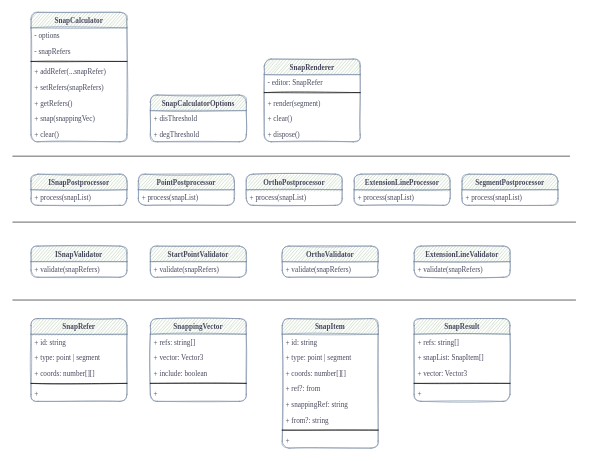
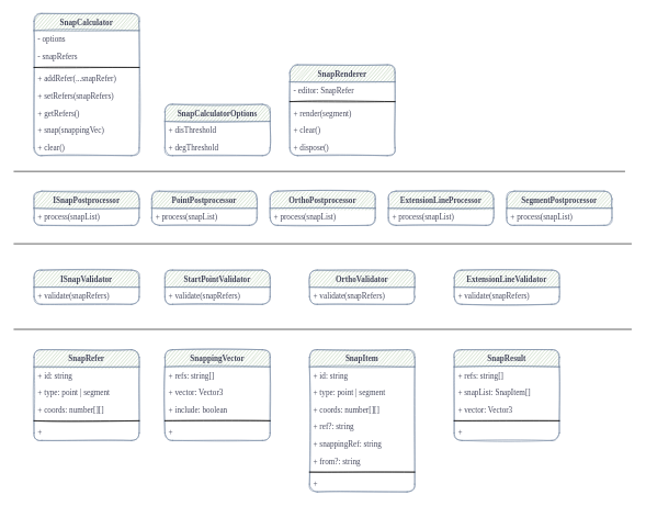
  <mxCell id="0" />
  <mxCell id="1" parent="0" />
  <mxCell id="2" value="SnapCalculator" style="swimlane;fontStyle=1;align=center;verticalAlign=top;childLayout=stackLayout;horizontal=1;startSize=26;horizontalStack=0;resizeParent=1;resizeParentMax=0;resizeLast=0;collapsible=1;marginBottom=0;rounded=1;sketch=1;fontFamily=Comic Sans MS;fontColor=#46495D;strokeColor=#788AA3;fillColor=#B2C9AB;" vertex="1" parent="1"><mxGeometry x="51" y="20" width="160" height="216" as="geometry" /></mxCell>
  <mxCell id="3" value="- options" style="text;strokeColor=none;fillColor=none;align=left;verticalAlign=top;spacingLeft=4;spacingRight=4;overflow=hidden;rotatable=0;points=[[0,0.5],[1,0.5]];portConstraint=eastwest;rounded=1;sketch=1;fontFamily=Comic Sans MS;fontColor=#46495D;" vertex="1" parent="2"><mxGeometry y="26" width="160" height="26" as="geometry" /></mxCell>
  <mxCell id="4" value="- snapRefers" style="text;strokeColor=none;fillColor=none;align=left;verticalAlign=top;spacingLeft=4;spacingRight=4;overflow=hidden;rotatable=0;points=[[0,0.5],[1,0.5]];portConstraint=eastwest;rounded=1;sketch=1;fontFamily=Comic Sans MS;fontColor=#46495D;" vertex="1" parent="2"><mxGeometry y="52" width="160" height="26" as="geometry" /></mxCell>
  <mxCell id="5" value="" style="line;strokeWidth=1;fillColor=none;align=left;verticalAlign=middle;spacingTop=-1;spacingLeft=3;spacingRight=3;rotatable=0;labelPosition=right;points=[];portConstraint=eastwest;rounded=1;sketch=1;fontFamily=Comic Sans MS;fontColor=#46495D;" vertex="1" parent="2"><mxGeometry y="78" width="160" height="8" as="geometry" /></mxCell>
  <mxCell id="6" value="+ addRefer(...snapRefer)" style="text;strokeColor=none;fillColor=none;align=left;verticalAlign=top;spacingLeft=4;spacingRight=4;overflow=hidden;rotatable=0;points=[[0,0.5],[1,0.5]];portConstraint=eastwest;rounded=1;sketch=1;fontFamily=Comic Sans MS;fontColor=#46495D;" vertex="1" parent="2"><mxGeometry y="86" width="160" height="26" as="geometry" /></mxCell>
  <mxCell id="7" value="+ setRefers(snapRefers)" style="text;strokeColor=none;fillColor=none;align=left;verticalAlign=top;spacingLeft=4;spacingRight=4;overflow=hidden;rotatable=0;points=[[0,0.5],[1,0.5]];portConstraint=eastwest;rounded=1;sketch=1;fontFamily=Comic Sans MS;fontColor=#46495D;" vertex="1" parent="2"><mxGeometry y="112" width="160" height="26" as="geometry" /></mxCell>
  <mxCell id="8" value="+ getRefers()" style="text;strokeColor=none;fillColor=none;align=left;verticalAlign=top;spacingLeft=4;spacingRight=4;overflow=hidden;rotatable=0;points=[[0,0.5],[1,0.5]];portConstraint=eastwest;rounded=1;sketch=1;fontFamily=Comic Sans MS;fontColor=#46495D;" vertex="1" parent="2"><mxGeometry y="138" width="160" height="26" as="geometry" /></mxCell>
  <mxCell id="9" value="+ snap(snappingVec)" style="text;strokeColor=none;fillColor=none;align=left;verticalAlign=top;spacingLeft=4;spacingRight=4;overflow=hidden;rotatable=0;points=[[0,0.5],[1,0.5]];portConstraint=eastwest;rounded=1;sketch=1;fontFamily=Comic Sans MS;fontColor=#46495D;" vertex="1" parent="2"><mxGeometry y="164" width="160" height="26" as="geometry" /></mxCell>
  <mxCell id="10" value="+ clear()" style="text;strokeColor=none;fillColor=none;align=left;verticalAlign=top;spacingLeft=4;spacingRight=4;overflow=hidden;rotatable=0;points=[[0,0.5],[1,0.5]];portConstraint=eastwest;rounded=1;sketch=1;fontFamily=Comic Sans MS;fontColor=#46495D;" vertex="1" parent="2"><mxGeometry y="190" width="160" height="26" as="geometry" /></mxCell>
  <mxCell id="11" value="SnapRenderer" style="swimlane;fontStyle=1;align=center;verticalAlign=top;childLayout=stackLayout;horizontal=1;startSize=26;horizontalStack=0;resizeParent=1;resizeParentMax=0;resizeLast=0;collapsible=1;marginBottom=0;rounded=1;sketch=1;fontFamily=Comic Sans MS;fontColor=#46495D;strokeColor=#788AA3;fillColor=#B2C9AB;" vertex="1" parent="1"><mxGeometry x="440" y="98" width="160" height="138" as="geometry" /></mxCell>
  <mxCell id="12" value="- editor: SnapRefer" style="text;strokeColor=none;fillColor=none;align=left;verticalAlign=top;spacingLeft=4;spacingRight=4;overflow=hidden;rotatable=0;points=[[0,0.5],[1,0.5]];portConstraint=eastwest;rounded=1;sketch=1;fontFamily=Comic Sans MS;fontColor=#46495D;" vertex="1" parent="11"><mxGeometry y="26" width="160" height="26" as="geometry" /></mxCell>
  <mxCell id="13" value="" style="line;strokeWidth=1;fillColor=none;align=left;verticalAlign=middle;spacingTop=-1;spacingLeft=3;spacingRight=3;rotatable=0;labelPosition=right;points=[];portConstraint=eastwest;rounded=1;sketch=1;fontFamily=Comic Sans MS;fontColor=#46495D;" vertex="1" parent="11"><mxGeometry y="52" width="160" height="8" as="geometry" /></mxCell>
  <mxCell id="14" value="+ render(segment)" style="text;strokeColor=none;fillColor=none;align=left;verticalAlign=top;spacingLeft=4;spacingRight=4;overflow=hidden;rotatable=0;points=[[0,0.5],[1,0.5]];portConstraint=eastwest;rounded=1;sketch=1;fontFamily=Comic Sans MS;fontColor=#46495D;" vertex="1" parent="11"><mxGeometry y="60" width="160" height="26" as="geometry" /></mxCell>
  <mxCell id="15" value="+ clear()" style="text;strokeColor=none;fillColor=none;align=left;verticalAlign=top;spacingLeft=4;spacingRight=4;overflow=hidden;rotatable=0;points=[[0,0.5],[1,0.5]];portConstraint=eastwest;rounded=1;sketch=1;fontFamily=Comic Sans MS;fontColor=#46495D;" vertex="1" parent="11"><mxGeometry y="86" width="160" height="26" as="geometry" /></mxCell>
  <mxCell id="16" value="+ dispose()" style="text;strokeColor=none;fillColor=none;align=left;verticalAlign=top;spacingLeft=4;spacingRight=4;overflow=hidden;rotatable=0;points=[[0,0.5],[1,0.5]];portConstraint=eastwest;rounded=1;sketch=1;fontFamily=Comic Sans MS;fontColor=#46495D;" vertex="1" parent="11"><mxGeometry y="112" width="160" height="26" as="geometry" /></mxCell>
  <mxCell id="17" value="SnapRefer" style="swimlane;fontStyle=1;align=center;verticalAlign=top;childLayout=stackLayout;horizontal=1;startSize=26;horizontalStack=0;resizeParent=1;resizeParentMax=0;resizeLast=0;collapsible=1;marginBottom=0;rounded=1;sketch=1;fontFamily=Comic Sans MS;fontColor=#46495D;strokeColor=#788AA3;fillColor=#B2C9AB;" vertex="1" parent="1"><mxGeometry x="51" y="531" width="160" height="138" as="geometry" /></mxCell>
  <mxCell id="18" value="+ id: string" style="text;strokeColor=none;fillColor=none;align=left;verticalAlign=top;spacingLeft=4;spacingRight=4;overflow=hidden;rotatable=0;points=[[0,0.5],[1,0.5]];portConstraint=eastwest;rounded=1;sketch=1;fontFamily=Comic Sans MS;fontColor=#46495D;" vertex="1" parent="17"><mxGeometry y="26" width="160" height="26" as="geometry" /></mxCell>
  <mxCell id="19" value="+ type: point | segment" style="text;strokeColor=none;fillColor=none;align=left;verticalAlign=top;spacingLeft=4;spacingRight=4;overflow=hidden;rotatable=0;points=[[0,0.5],[1,0.5]];portConstraint=eastwest;rounded=1;sketch=1;fontFamily=Comic Sans MS;fontColor=#46495D;" vertex="1" parent="17"><mxGeometry y="52" width="160" height="26" as="geometry" /></mxCell>
  <mxCell id="20" value="+ coords: number[][]" style="text;strokeColor=none;fillColor=none;align=left;verticalAlign=top;spacingLeft=4;spacingRight=4;overflow=hidden;rotatable=0;points=[[0,0.5],[1,0.5]];portConstraint=eastwest;rounded=1;sketch=1;fontFamily=Comic Sans MS;fontColor=#46495D;" vertex="1" parent="17"><mxGeometry y="78" width="160" height="26" as="geometry" /></mxCell>
  <mxCell id="21" value="" style="line;strokeWidth=1;fillColor=none;align=left;verticalAlign=middle;spacingTop=-1;spacingLeft=3;spacingRight=3;rotatable=0;labelPosition=right;points=[];portConstraint=eastwest;rounded=1;sketch=1;fontFamily=Comic Sans MS;fontColor=#46495D;" vertex="1" parent="17"><mxGeometry y="104" width="160" height="8" as="geometry" /></mxCell>
  <mxCell id="22" value="+ " style="text;strokeColor=none;fillColor=none;align=left;verticalAlign=top;spacingLeft=4;spacingRight=4;overflow=hidden;rotatable=0;points=[[0,0.5],[1,0.5]];portConstraint=eastwest;rounded=1;sketch=1;fontFamily=Comic Sans MS;fontColor=#46495D;" vertex="1" parent="17"><mxGeometry y="112" width="160" height="26" as="geometry" /></mxCell>
  <mxCell id="23" value="SnapResult" style="swimlane;fontStyle=1;align=center;verticalAlign=top;childLayout=stackLayout;horizontal=1;startSize=26;horizontalStack=0;resizeParent=1;resizeParentMax=0;resizeLast=0;collapsible=1;marginBottom=0;rounded=1;sketch=1;fontFamily=Comic Sans MS;fontColor=#46495D;strokeColor=#788AA3;fillColor=#B2C9AB;" vertex="1" parent="1"><mxGeometry x="690" y="531" width="160" height="138" as="geometry" /></mxCell>
  <mxCell id="24" value="+ refs: string[]" style="text;strokeColor=none;fillColor=none;align=left;verticalAlign=top;spacingLeft=4;spacingRight=4;overflow=hidden;rotatable=0;points=[[0,0.5],[1,0.5]];portConstraint=eastwest;rounded=1;sketch=1;fontFamily=Comic Sans MS;fontColor=#46495D;" vertex="1" parent="23"><mxGeometry y="26" width="160" height="26" as="geometry" /></mxCell>
  <mxCell id="25" value="+ snapList: SnapItem[]" style="text;strokeColor=none;fillColor=none;align=left;verticalAlign=top;spacingLeft=4;spacingRight=4;overflow=hidden;rotatable=0;points=[[0,0.5],[1,0.5]];portConstraint=eastwest;rounded=1;sketch=1;fontFamily=Comic Sans MS;fontColor=#46495D;" vertex="1" parent="23"><mxGeometry y="52" width="160" height="26" as="geometry" /></mxCell>
  <mxCell id="26" value="+ vector: Vector3" style="text;strokeColor=none;fillColor=none;align=left;verticalAlign=top;spacingLeft=4;spacingRight=4;overflow=hidden;rotatable=0;points=[[0,0.5],[1,0.5]];portConstraint=eastwest;rounded=1;sketch=1;fontFamily=Comic Sans MS;fontColor=#46495D;" vertex="1" parent="23"><mxGeometry y="78" width="160" height="26" as="geometry" /></mxCell>
  <mxCell id="27" value="" style="line;strokeWidth=1;fillColor=none;align=left;verticalAlign=middle;spacingTop=-1;spacingLeft=3;spacingRight=3;rotatable=0;labelPosition=right;points=[];portConstraint=eastwest;rounded=1;sketch=1;fontFamily=Comic Sans MS;fontColor=#46495D;" vertex="1" parent="23"><mxGeometry y="104" width="160" height="8" as="geometry" /></mxCell>
  <mxCell id="28" value="+ " style="text;strokeColor=none;fillColor=none;align=left;verticalAlign=top;spacingLeft=4;spacingRight=4;overflow=hidden;rotatable=0;points=[[0,0.5],[1,0.5]];portConstraint=eastwest;rounded=1;sketch=1;fontFamily=Comic Sans MS;fontColor=#46495D;" vertex="1" parent="23"><mxGeometry y="112" width="160" height="26" as="geometry" /></mxCell>
  <mxCell id="29" value="SnapCalculatorOptions" style="swimlane;fontStyle=1;align=center;verticalAlign=top;childLayout=stackLayout;horizontal=1;startSize=26;horizontalStack=0;resizeParent=1;resizeParentMax=0;resizeLast=0;collapsible=1;marginBottom=0;rounded=1;sketch=1;fontFamily=Comic Sans MS;fontColor=#46495D;strokeColor=#788AA3;fillColor=#B2C9AB;" vertex="1" parent="1"><mxGeometry x="250" y="158" width="160" height="78" as="geometry" /></mxCell>
  <mxCell id="30" value="+ disThreshold" style="text;strokeColor=none;fillColor=none;align=left;verticalAlign=top;spacingLeft=4;spacingRight=4;overflow=hidden;rotatable=0;points=[[0,0.5],[1,0.5]];portConstraint=eastwest;rounded=1;sketch=1;fontFamily=Comic Sans MS;fontColor=#46495D;" vertex="1" parent="29"><mxGeometry y="26" width="160" height="26" as="geometry" /></mxCell>
  <mxCell id="31" value="+ degThreshold" style="text;strokeColor=none;fillColor=none;align=left;verticalAlign=top;spacingLeft=4;spacingRight=4;overflow=hidden;rotatable=0;points=[[0,0.5],[1,0.5]];portConstraint=eastwest;rounded=1;sketch=1;fontFamily=Comic Sans MS;fontColor=#46495D;" vertex="1" parent="29"><mxGeometry y="52" width="160" height="26" as="geometry" /></mxCell>
  <mxCell id="32" value="ISnapValidator" style="swimlane;fontStyle=1;align=center;verticalAlign=top;childLayout=stackLayout;horizontal=1;startSize=26;horizontalStack=0;resizeParent=1;resizeParentMax=0;resizeLast=0;collapsible=1;marginBottom=0;rounded=1;sketch=1;fontFamily=Comic Sans MS;fontColor=#46495D;strokeColor=#788AA3;fillColor=#B2C9AB;" vertex="1" parent="1"><mxGeometry x="51" y="410" width="160" height="52" as="geometry" /></mxCell>
  <mxCell id="33" value="+ validate(snapRefers)" style="text;strokeColor=none;fillColor=none;align=left;verticalAlign=top;spacingLeft=4;spacingRight=4;overflow=hidden;rotatable=0;points=[[0,0.5],[1,0.5]];portConstraint=eastwest;rounded=1;sketch=1;fontFamily=Comic Sans MS;fontColor=#46495D;" vertex="1" parent="32"><mxGeometry y="26" width="160" height="26" as="geometry" /></mxCell>
  <mxCell id="34" value="SnapItem" style="swimlane;fontStyle=1;align=center;verticalAlign=top;childLayout=stackLayout;horizontal=1;startSize=26;horizontalStack=0;resizeParent=1;resizeParentMax=0;resizeLast=0;collapsible=1;marginBottom=0;rounded=1;sketch=1;fontFamily=Comic Sans MS;fontColor=#46495D;strokeColor=#788AA3;fillColor=#B2C9AB;" vertex="1" parent="1"><mxGeometry x="470" y="531" width="160" height="216" as="geometry" /></mxCell>
  <mxCell id="35" value="+ id: string" style="text;strokeColor=none;fillColor=none;align=left;verticalAlign=top;spacingLeft=4;spacingRight=4;overflow=hidden;rotatable=0;points=[[0,0.5],[1,0.5]];portConstraint=eastwest;rounded=1;sketch=1;fontFamily=Comic Sans MS;fontColor=#46495D;" vertex="1" parent="34"><mxGeometry y="26" width="160" height="26" as="geometry" /></mxCell>
  <mxCell id="36" value="+ type: point | segment" style="text;strokeColor=none;fillColor=none;align=left;verticalAlign=top;spacingLeft=4;spacingRight=4;overflow=hidden;rotatable=0;points=[[0,0.5],[1,0.5]];portConstraint=eastwest;rounded=1;sketch=1;fontFamily=Comic Sans MS;fontColor=#46495D;" vertex="1" parent="34"><mxGeometry y="52" width="160" height="26" as="geometry" /></mxCell>
  <mxCell id="37" value="+ coords: number[][]" style="text;strokeColor=none;fillColor=none;align=left;verticalAlign=top;spacingLeft=4;spacingRight=4;overflow=hidden;rotatable=0;points=[[0,0.5],[1,0.5]];portConstraint=eastwest;rounded=1;sketch=1;fontFamily=Comic Sans MS;fontColor=#46495D;" vertex="1" parent="34"><mxGeometry y="78" width="160" height="26" as="geometry" /></mxCell>
- <mxCell id="38" value="+ ref?: from" style="text;strokeColor=none;fillColor=none;align=left;verticalAlign=top;spacingLeft=4;spacingRight=4;overflow=hidden;rotatable=0;points=[[0,0.5],[1,0.5]];portConstraint=eastwest;rounded=1;sketch=1;fontFamily=Comic Sans MS;fontColor=#46495D;" vertex="1" parent="34"><mxGeometry y="104" width="160" height="26" as="geometry" /></mxCell>
+ <mxCell id="38" value="+ ref?: string" style="text;strokeColor=none;fillColor=none;align=left;verticalAlign=top;spacingLeft=4;spacingRight=4;overflow=hidden;rotatable=0;points=[[0,0.5],[1,0.5]];portConstraint=eastwest;rounded=1;sketch=1;fontFamily=Comic Sans MS;fontColor=#46495D;" vertex="1" parent="34"><mxGeometry y="104" width="160" height="26" as="geometry" /></mxCell>
  <mxCell id="39" value="+ snappingRef: string" style="text;strokeColor=none;fillColor=none;align=left;verticalAlign=top;spacingLeft=4;spacingRight=4;overflow=hidden;rotatable=0;points=[[0,0.5],[1,0.5]];portConstraint=eastwest;rounded=1;sketch=1;fontFamily=Comic Sans MS;fontColor=#46495D;" vertex="1" parent="34"><mxGeometry y="130" width="160" height="26" as="geometry" /></mxCell>
  <mxCell id="40" value="+ from?: string" style="text;strokeColor=none;fillColor=none;align=left;verticalAlign=top;spacingLeft=4;spacingRight=4;overflow=hidden;rotatable=0;points=[[0,0.5],[1,0.5]];portConstraint=eastwest;rounded=1;sketch=1;fontFamily=Comic Sans MS;fontColor=#46495D;" vertex="1" parent="34"><mxGeometry y="156" width="160" height="26" as="geometry" /></mxCell>
  <mxCell id="41" value="" style="line;strokeWidth=1;fillColor=none;align=left;verticalAlign=middle;spacingTop=-1;spacingLeft=3;spacingRight=3;rotatable=0;labelPosition=right;points=[];portConstraint=eastwest;rounded=1;sketch=1;fontFamily=Comic Sans MS;fontColor=#46495D;" vertex="1" parent="34"><mxGeometry y="182" width="160" height="8" as="geometry" /></mxCell>
  <mxCell id="42" value="+ " style="text;strokeColor=none;fillColor=none;align=left;verticalAlign=top;spacingLeft=4;spacingRight=4;overflow=hidden;rotatable=0;points=[[0,0.5],[1,0.5]];portConstraint=eastwest;rounded=1;sketch=1;fontFamily=Comic Sans MS;fontColor=#46495D;" vertex="1" parent="34"><mxGeometry y="190" width="160" height="26" as="geometry" /></mxCell>
  <mxCell id="43" value="SnappingVector" style="swimlane;fontStyle=1;align=center;verticalAlign=top;childLayout=stackLayout;horizontal=1;startSize=26;horizontalStack=0;resizeParent=1;resizeParentMax=0;resizeLast=0;collapsible=1;marginBottom=0;rounded=1;sketch=1;fontFamily=Comic Sans MS;fontColor=#46495D;strokeColor=#788AA3;fillColor=#B2C9AB;" vertex="1" parent="1"><mxGeometry x="250" y="531" width="160" height="138" as="geometry" /></mxCell>
  <mxCell id="44" value="+ refs: string[]" style="text;strokeColor=none;fillColor=none;align=left;verticalAlign=top;spacingLeft=4;spacingRight=4;overflow=hidden;rotatable=0;points=[[0,0.5],[1,0.5]];portConstraint=eastwest;rounded=1;sketch=1;fontFamily=Comic Sans MS;fontColor=#46495D;" vertex="1" parent="43"><mxGeometry y="26" width="160" height="26" as="geometry" /></mxCell>
  <mxCell id="45" value="+ vector: Vector3" style="text;strokeColor=none;fillColor=none;align=left;verticalAlign=top;spacingLeft=4;spacingRight=4;overflow=hidden;rotatable=0;points=[[0,0.5],[1,0.5]];portConstraint=eastwest;rounded=1;sketch=1;fontFamily=Comic Sans MS;fontColor=#46495D;" vertex="1" parent="43"><mxGeometry y="52" width="160" height="26" as="geometry" /></mxCell>
  <mxCell id="46" value="+ include: boolean" style="text;strokeColor=none;fillColor=none;align=left;verticalAlign=top;spacingLeft=4;spacingRight=4;overflow=hidden;rotatable=0;points=[[0,0.5],[1,0.5]];portConstraint=eastwest;rounded=1;sketch=1;fontFamily=Comic Sans MS;fontColor=#46495D;" vertex="1" parent="43"><mxGeometry y="78" width="160" height="26" as="geometry" /></mxCell>
  <mxCell id="47" value="" style="line;strokeWidth=1;fillColor=none;align=left;verticalAlign=middle;spacingTop=-1;spacingLeft=3;spacingRight=3;rotatable=0;labelPosition=right;points=[];portConstraint=eastwest;rounded=1;sketch=1;fontFamily=Comic Sans MS;fontColor=#46495D;" vertex="1" parent="43"><mxGeometry y="104" width="160" height="8" as="geometry" /></mxCell>
  <mxCell id="48" value="+ " style="text;strokeColor=none;fillColor=none;align=left;verticalAlign=top;spacingLeft=4;spacingRight=4;overflow=hidden;rotatable=0;points=[[0,0.5],[1,0.5]];portConstraint=eastwest;rounded=1;sketch=1;fontFamily=Comic Sans MS;fontColor=#46495D;" vertex="1" parent="43"><mxGeometry y="112" width="160" height="26" as="geometry" /></mxCell>
  <mxCell id="49" value="ISnapPostprocessor" style="swimlane;fontStyle=1;align=center;verticalAlign=top;childLayout=stackLayout;horizontal=1;startSize=26;horizontalStack=0;resizeParent=1;resizeParentMax=0;resizeLast=0;collapsible=1;marginBottom=0;rounded=1;sketch=1;fontFamily=Comic Sans MS;fontColor=#46495D;strokeColor=#788AA3;fillColor=#B2C9AB;" vertex="1" parent="1"><mxGeometry x="51" y="290" width="160" height="52" as="geometry" /></mxCell>
  <mxCell id="50" value="+ process(snapList)" style="text;strokeColor=none;fillColor=none;align=left;verticalAlign=top;spacingLeft=4;spacingRight=4;overflow=hidden;rotatable=0;points=[[0,0.5],[1,0.5]];portConstraint=eastwest;rounded=1;sketch=1;fontFamily=Comic Sans MS;fontColor=#46495D;" vertex="1" parent="49"><mxGeometry y="26" width="160" height="26" as="geometry" /></mxCell>
  <mxCell id="51" value="" style="endArrow=none;html=1;rounded=0;" edge="1" parent="1"><mxGeometry width="50" height="50" relative="1" as="geometry"><mxPoint x="20" y="500" as="sourcePoint" /><mxPoint x="960" y="500" as="targetPoint" /></mxGeometry></mxCell>
  <mxCell id="52" value="StartPointValidator" style="swimlane;fontStyle=1;align=center;verticalAlign=top;childLayout=stackLayout;horizontal=1;startSize=26;horizontalStack=0;resizeParent=1;resizeParentMax=0;resizeLast=0;collapsible=1;marginBottom=0;rounded=1;sketch=1;fontFamily=Comic Sans MS;fontColor=#46495D;strokeColor=#788AA3;fillColor=#B2C9AB;" vertex="1" parent="1"><mxGeometry x="250" y="410" width="160" height="52" as="geometry" /></mxCell>
  <mxCell id="53" value="+ validate(snapRefers)" style="text;strokeColor=none;fillColor=none;align=left;verticalAlign=top;spacingLeft=4;spacingRight=4;overflow=hidden;rotatable=0;points=[[0,0.5],[1,0.5]];portConstraint=eastwest;rounded=1;sketch=1;fontFamily=Comic Sans MS;fontColor=#46495D;" vertex="1" parent="52"><mxGeometry y="26" width="160" height="26" as="geometry" /></mxCell>
  <mxCell id="54" value="OrthoValidator" style="swimlane;fontStyle=1;align=center;verticalAlign=top;childLayout=stackLayout;horizontal=1;startSize=26;horizontalStack=0;resizeParent=1;resizeParentMax=0;resizeLast=0;collapsible=1;marginBottom=0;rounded=1;sketch=1;fontFamily=Comic Sans MS;fontColor=#46495D;strokeColor=#788AA3;fillColor=#B2C9AB;" vertex="1" parent="1"><mxGeometry x="470" y="410" width="160" height="52" as="geometry" /></mxCell>
  <mxCell id="55" value="+ validate(snapRefers)" style="text;strokeColor=none;fillColor=none;align=left;verticalAlign=top;spacingLeft=4;spacingRight=4;overflow=hidden;rotatable=0;points=[[0,0.5],[1,0.5]];portConstraint=eastwest;rounded=1;sketch=1;fontFamily=Comic Sans MS;fontColor=#46495D;" vertex="1" parent="54"><mxGeometry y="26" width="160" height="26" as="geometry" /></mxCell>
  <mxCell id="56" value="ExtensionLineValidator" style="swimlane;fontStyle=1;align=center;verticalAlign=top;childLayout=stackLayout;horizontal=1;startSize=26;horizontalStack=0;resizeParent=1;resizeParentMax=0;resizeLast=0;collapsible=1;marginBottom=0;rounded=1;sketch=1;fontFamily=Comic Sans MS;fontColor=#46495D;strokeColor=#788AA3;fillColor=#B2C9AB;" vertex="1" parent="1"><mxGeometry x="690" y="410" width="160" height="52" as="geometry" /></mxCell>
  <mxCell id="57" value="+ validate(snapRefers)" style="text;strokeColor=none;fillColor=none;align=left;verticalAlign=top;spacingLeft=4;spacingRight=4;overflow=hidden;rotatable=0;points=[[0,0.5],[1,0.5]];portConstraint=eastwest;rounded=1;sketch=1;fontFamily=Comic Sans MS;fontColor=#46495D;" vertex="1" parent="56"><mxGeometry y="26" width="160" height="26" as="geometry" /></mxCell>
  <mxCell id="58" value="" style="endArrow=none;html=1;rounded=0;" edge="1" parent="1"><mxGeometry width="50" height="50" relative="1" as="geometry"><mxPoint x="20" y="370" as="sourcePoint" /><mxPoint x="960" y="370" as="targetPoint" /></mxGeometry></mxCell>
  <mxCell id="59" value="PointPostprocessor" style="swimlane;fontStyle=1;align=center;verticalAlign=top;childLayout=stackLayout;horizontal=1;startSize=26;horizontalStack=0;resizeParent=1;resizeParentMax=0;resizeLast=0;collapsible=1;marginBottom=0;rounded=1;sketch=1;fontFamily=Comic Sans MS;fontColor=#46495D;strokeColor=#788AA3;fillColor=#B2C9AB;" vertex="1" parent="1"><mxGeometry x="230" y="290" width="160" height="52" as="geometry" /></mxCell>
  <mxCell id="60" value="+ process(snapList)" style="text;strokeColor=none;fillColor=none;align=left;verticalAlign=top;spacingLeft=4;spacingRight=4;overflow=hidden;rotatable=0;points=[[0,0.5],[1,0.5]];portConstraint=eastwest;rounded=1;sketch=1;fontFamily=Comic Sans MS;fontColor=#46495D;" vertex="1" parent="59"><mxGeometry y="26" width="160" height="26" as="geometry" /></mxCell>
  <mxCell id="61" value="OrthoPostprocessor" style="swimlane;fontStyle=1;align=center;verticalAlign=top;childLayout=stackLayout;horizontal=1;startSize=26;horizontalStack=0;resizeParent=1;resizeParentMax=0;resizeLast=0;collapsible=1;marginBottom=0;rounded=1;sketch=1;fontFamily=Comic Sans MS;fontColor=#46495D;strokeColor=#788AA3;fillColor=#B2C9AB;" vertex="1" parent="1"><mxGeometry x="410" y="290" width="160" height="52" as="geometry" /></mxCell>
  <mxCell id="62" value="+ process(snapList)" style="text;strokeColor=none;fillColor=none;align=left;verticalAlign=top;spacingLeft=4;spacingRight=4;overflow=hidden;rotatable=0;points=[[0,0.5],[1,0.5]];portConstraint=eastwest;rounded=1;sketch=1;fontFamily=Comic Sans MS;fontColor=#46495D;" vertex="1" parent="61"><mxGeometry y="26" width="160" height="26" as="geometry" /></mxCell>
  <mxCell id="63" value="ExtensionLineProcessor" style="swimlane;fontStyle=1;align=center;verticalAlign=top;childLayout=stackLayout;horizontal=1;startSize=26;horizontalStack=0;resizeParent=1;resizeParentMax=0;resizeLast=0;collapsible=1;marginBottom=0;rounded=1;sketch=1;fontFamily=Comic Sans MS;fontColor=#46495D;strokeColor=#788AA3;fillColor=#B2C9AB;" vertex="1" parent="1"><mxGeometry x="590" y="290" width="160" height="52" as="geometry" /></mxCell>
  <mxCell id="64" value="+ process(snapList)" style="text;strokeColor=none;fillColor=none;align=left;verticalAlign=top;spacingLeft=4;spacingRight=4;overflow=hidden;rotatable=0;points=[[0,0.5],[1,0.5]];portConstraint=eastwest;rounded=1;sketch=1;fontFamily=Comic Sans MS;fontColor=#46495D;" vertex="1" parent="63"><mxGeometry y="26" width="160" height="26" as="geometry" /></mxCell>
  <mxCell id="65" value="SegmentPostprocessor" style="swimlane;fontStyle=1;align=center;verticalAlign=top;childLayout=stackLayout;horizontal=1;startSize=26;horizontalStack=0;resizeParent=1;resizeParentMax=0;resizeLast=0;collapsible=1;marginBottom=0;rounded=1;sketch=1;fontFamily=Comic Sans MS;fontColor=#46495D;strokeColor=#788AA3;fillColor=#B2C9AB;" vertex="1" parent="1"><mxGeometry x="770" y="290" width="160" height="52" as="geometry" /></mxCell>
  <mxCell id="66" value="+ process(snapList)" style="text;strokeColor=none;fillColor=none;align=left;verticalAlign=top;spacingLeft=4;spacingRight=4;overflow=hidden;rotatable=0;points=[[0,0.5],[1,0.5]];portConstraint=eastwest;rounded=1;sketch=1;fontFamily=Comic Sans MS;fontColor=#46495D;" vertex="1" parent="65"><mxGeometry y="26" width="160" height="26" as="geometry" /></mxCell>
  <mxCell id="67" value="" style="endArrow=none;html=1;rounded=0;" edge="1" parent="1"><mxGeometry width="50" height="50" relative="1" as="geometry"><mxPoint x="20" y="260" as="sourcePoint" /><mxPoint x="950" y="260" as="targetPoint" /></mxGeometry></mxCell>
